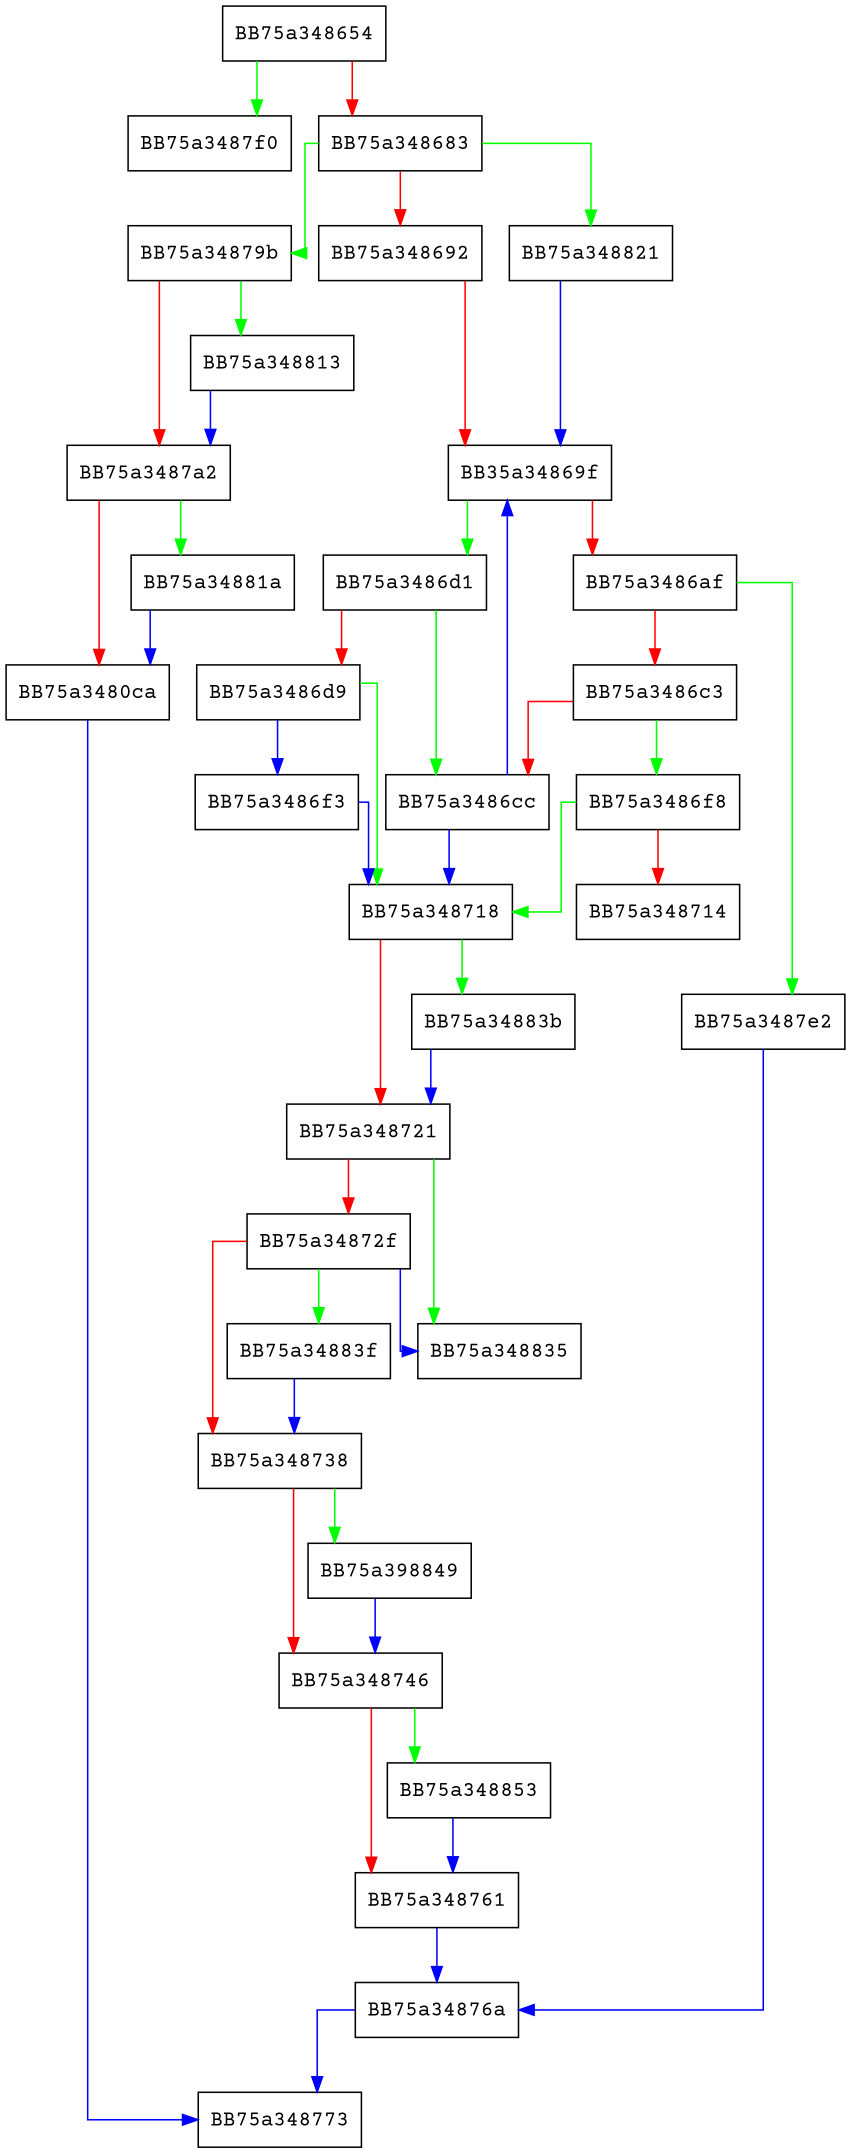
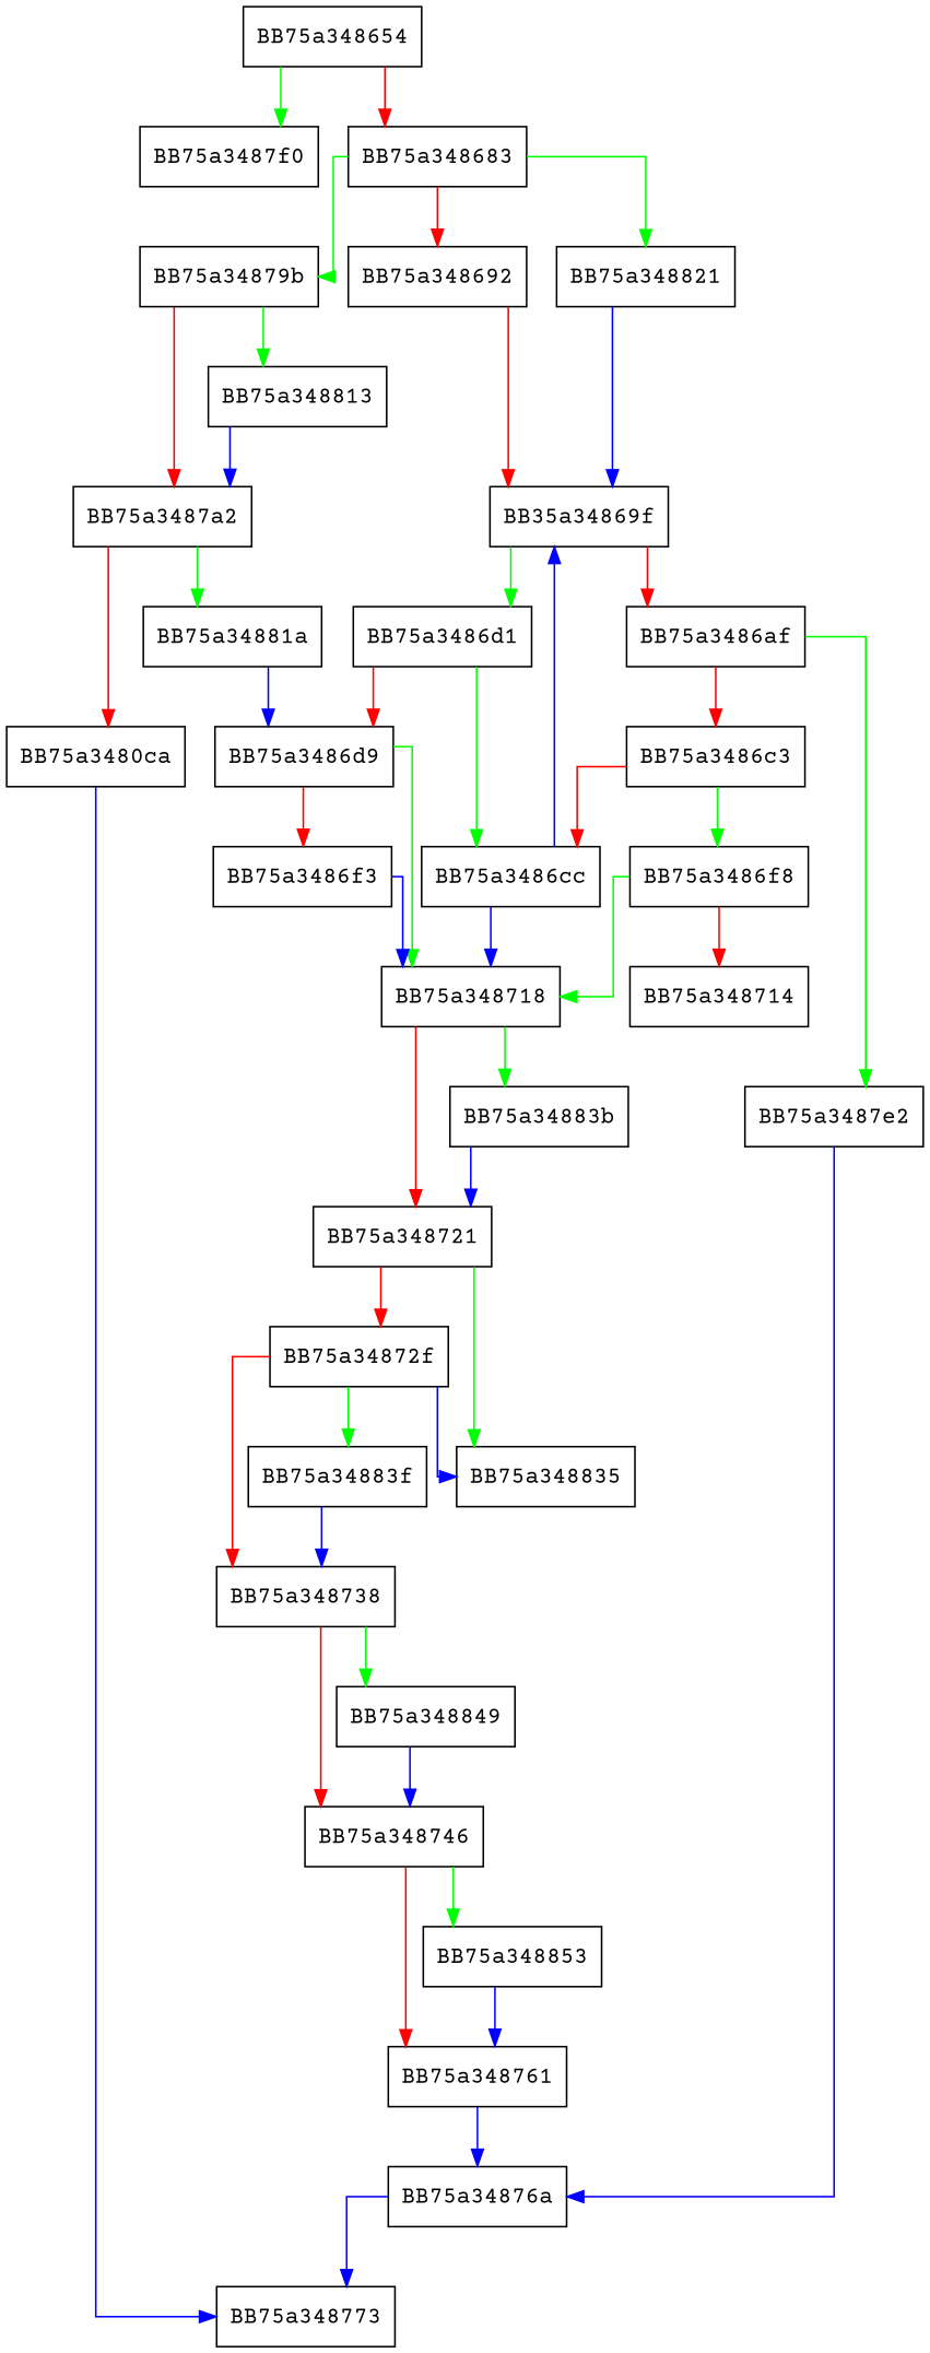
  digraph {
    fontname="Courier Prime"
    splines=ortho
    node [fontname="Courier Prime" shape=box]
    edge [color=green fontname="Courier Prime"]
    BB75a348654
    BB75a3487f0
    BB75a348683
    BB75a34879b
    BB75a348692
    BB75a348821
    BB75a348813
    BB75a3487a2
    n9 [label=BB35a34869f]
    BB75a34881a
    n11 [label=BB75a3480ca]
    BB75a3486d1
    BB75a3486af
    BB75a3486cc
    BB75a3486d9
    BB75a3487e2
    BB75a3486c3
    BB75a348718
    BB75a3486f3
    BB75a34876a
    BB75a3486f8
    BB75a348773
    BB75a348714
    n24 [label=BB75a34883b]
    BB75a348721
    BB75a348835
    BB75a34872f
    BB75a34883f
    BB75a348738
-   BB75a348849 [label=BB75a398849]
+   BB75a348849
    BB75a348746
    BB75a348853
    BB75a348761
    BB75a348654 -> BB75a3487f0
    BB75a348654 -> BB75a348683 [color=red]
    BB75a348683 -> BB75a34879b
    BB75a348683 -> BB75a348692 [color=red]
    BB75a348683 -> BB75a348821
    BB75a34879b -> BB75a348813
    BB75a34879b -> BB75a3487a2 [color=red]
    BB75a348692 -> n9 [color=red]
    BB75a348821 -> n9 [color=blue]
    BB75a348813 -> BB75a3487a2 [color=blue]
    BB75a3487a2 -> BB75a34881a
    BB75a3487a2 -> n11 [color=red]
    n9 -> BB75a3486d1
    n9 -> BB75a3486af [color=red]
-   BB75a34881a -> n11 [color=blue]
+   BB75a34881a -> BB75a3486d9 [color=blue]
    n11 -> BB75a348773 [color=blue]
    BB75a3486d1 -> BB75a3486cc
    BB75a3486d1 -> BB75a3486d9 [color=red]
    BB75a3486af -> BB75a3487e2
    BB75a3486af -> BB75a3486c3 [color=red]
    BB75a3486cc -> n9 [color=blue]
    BB75a3486cc -> BB75a348718 [color=blue]
    BB75a3486d9 -> BB75a348718
-   BB75a3486d9 -> BB75a3486f3 [color=blue]
+   BB75a3486d9 -> BB75a3486f3 [color=red]
    BB75a3487e2 -> BB75a34876a [color=blue]
    BB75a3486c3 -> BB75a3486cc [color=red]
    BB75a3486c3 -> BB75a3486f8
    BB75a348718 -> n24
    BB75a348718 -> BB75a348721 [color=red]
    BB75a3486f3 -> BB75a348718 [color=blue]
    BB75a34876a -> BB75a348773 [color=blue]
    BB75a3486f8 -> BB75a348718
    BB75a3486f8 -> BB75a348714 [color=red]
    n24 -> BB75a348721 [color=blue]
    BB75a348721 -> BB75a348835
    BB75a348721 -> BB75a34872f [color=red]
    BB75a34872f -> BB75a348835 [color=blue]
    BB75a34872f -> BB75a34883f
    BB75a34872f -> BB75a348738 [color=red]
    BB75a34883f -> BB75a348738 [color=blue]
    BB75a348738 -> BB75a348849
    BB75a348738 -> BB75a348746 [color=red]
    BB75a348849 -> BB75a348746 [color=blue]
    BB75a348746 -> BB75a348853
    BB75a348746 -> BB75a348761 [color=red]
    BB75a348853 -> BB75a348761 [color=blue]
    BB75a348761 -> BB75a34876a [color=blue]
  }
